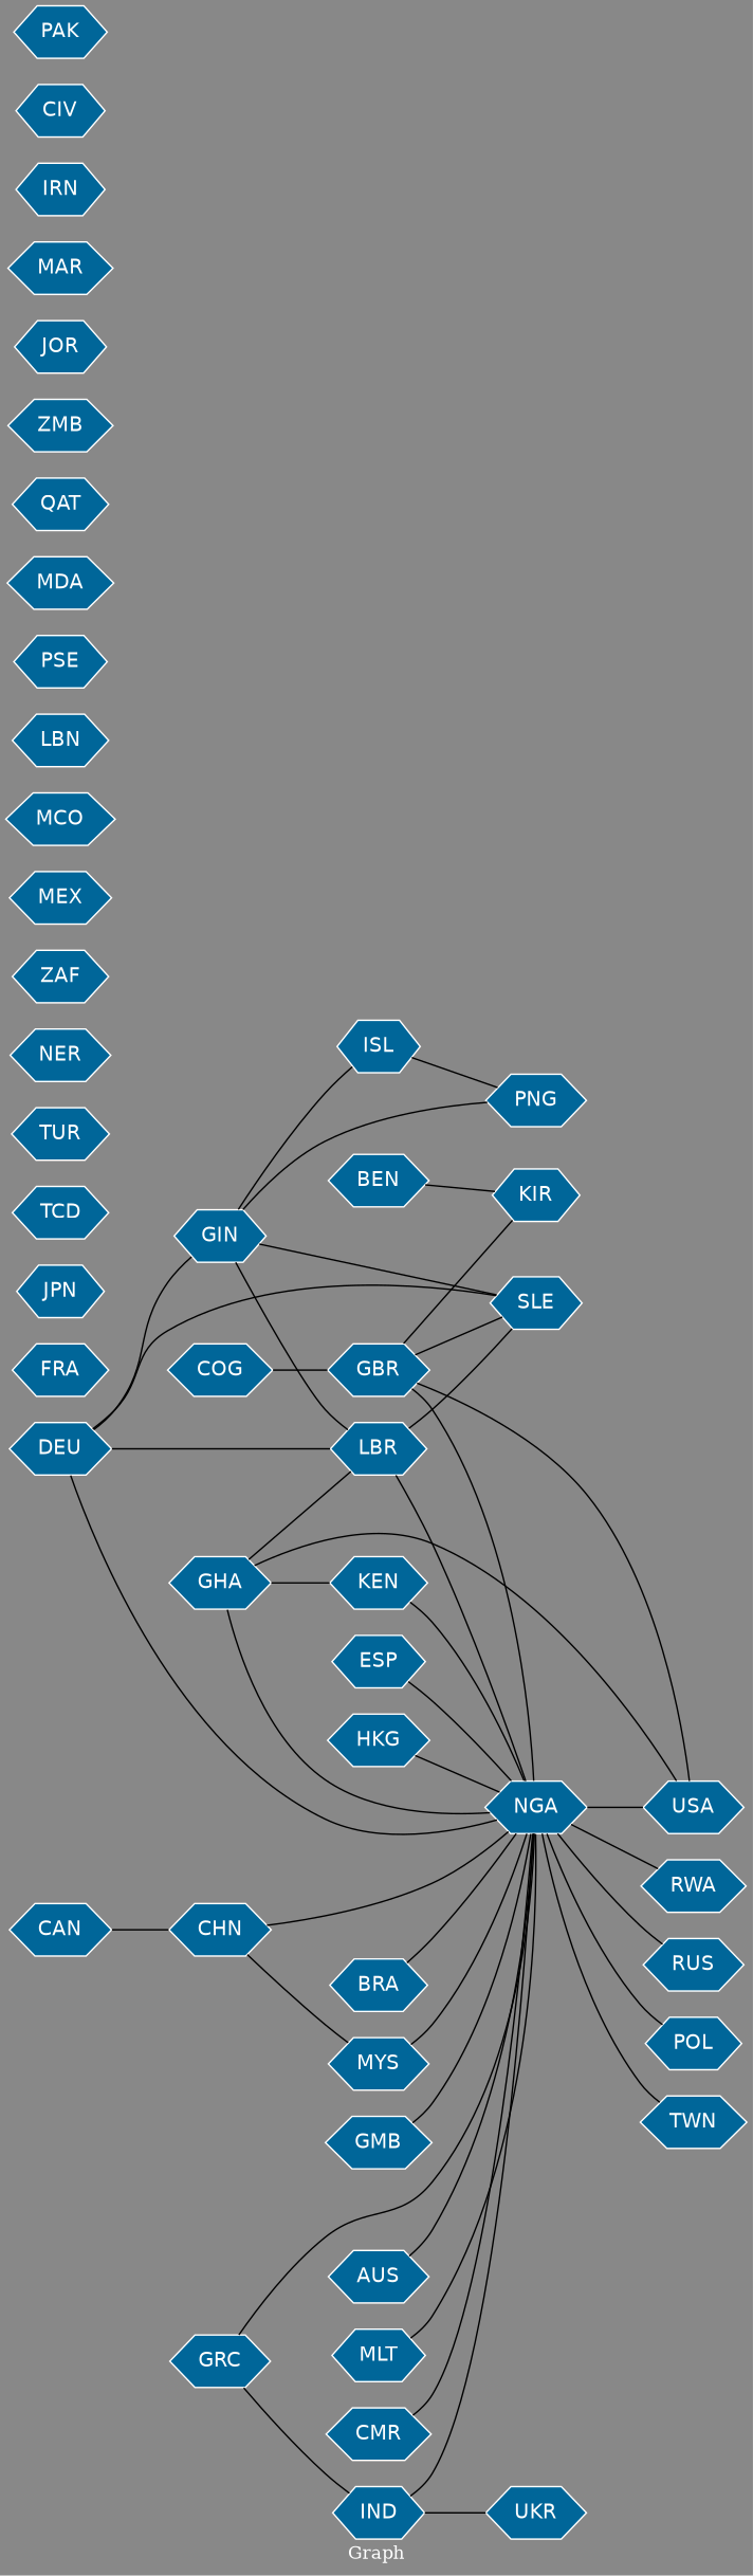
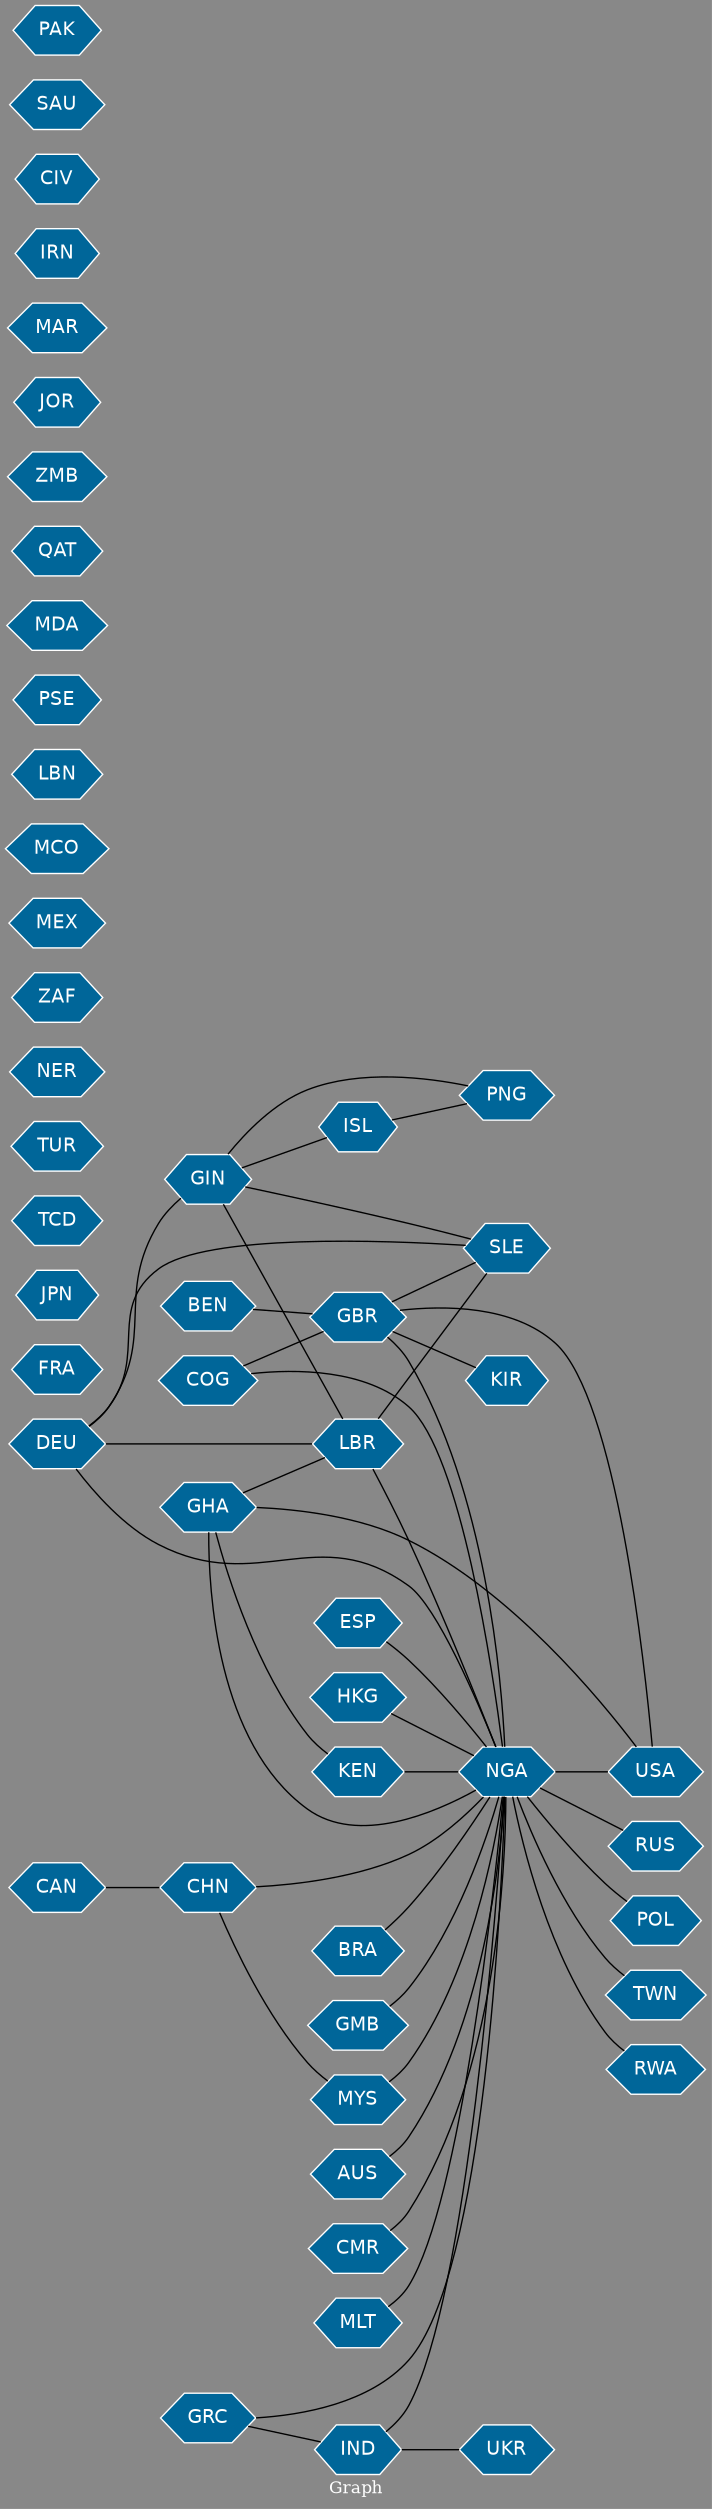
  graph {
    bgcolor="#888888"
    fontcolor=white
    fontsize=12
    label="Graph"
    rankdir=LR
    node [color=white fillcolor="#006699" fontcolor=white fontname=Helvetica shape=hexagon style=filled]
    edge [arrowhead=open color=black fontcolor=white fontname=Courier fontsize=12 weight=1]
    n1 [label=NGA]
    n2 [label=USA]
    n3 [label=POL]
    n4 [label=TWN]
    n5 [label=RWA]
    n6 [label=RUS]
    n7 [label=UKR]
    n8 [label=BRA]
    n9 [label=GBR]
    n10 [label=SLE]
    n11 [label=KIR]
    n12 [label=COG]
    n13 [label=GMB]
    n14 [label=AUS]
    n15 [label=LBR]
    n16 [label=FRA]
    n17 [label=JPN]
    n18 [label=DEU]
    n19 [label=GIN]
    n20 [label=ISL]
    n21 [label=PNG]
    n22 [label=TCD]
    n23 [label=IND]
    n24 [label=TUR]
    n25 [label=NER]
    n26 [label=KEN]
    n27 [label=GHA]
    n28 [label=CMR]
    n29 [label=BEN]
    n30 [label=MLT]
    n31 [label=ZAF]
    n32 [label=CAN]
    n33 [label=CHN]
    n34 [label=MYS]
    n35 [label=MEX]
    n36 [label=MCO]
    n37 [label=ESP]
    n38 [label=LBN]
    n39 [label=GRC]
    n40 [label=PSE]
    n41 [label=MDA]
    n42 [label=QAT]
    n43 [label=ZMB]
    n44 [label=JOR]
    n45 [label=MAR]
    n46 [label=HKG]
    n47 [label=IRN]
    n48 [label=CIV]
+   n49 [label=SAU]
    n50 [label=PAK]
    n1 -- n2 [weight=21]
    n1 -- n3
    n1 -- n4
    n1 -- n5
    n1 -- n6
    n8 -- n1
    n9 -- n1 [weight=5]
    n9 -- n2
    n9 -- n10
    n9 -- n11
+   n12 -- n1
    n12 -- n9
    n13 -- n1
    n14 -- n1
    n15 -- n1 [weight=2]
    n15 -- n10 [weight=2]
    n18 -- n1 [weight=2]
    n18 -- n10
    n18 -- n15
    n18 -- n19
    n19 -- n10 [weight=2]
    n19 -- n15 [weight=2]
    n19 -- n20
    n19 -- n21
    n20 -- n21
    n23 -- n1
    n23 -- n7
    n26 -- n1
    n27 -- n1 [weight=4]
    n27 -- n2
    n27 -- n15 [weight=3]
    n27 -- n26
    n28 -- n1
-   n29 -- n11
+   n29 -- n9
    n30 -- n1
    n32 -- n33 [weight=2]
    n33 -- n1 [weight=2]
    n33 -- n34
    n34 -- n1
    n37 -- n1
    n39 -- n1
    n39 -- n23
    n46 -- n1
  }
